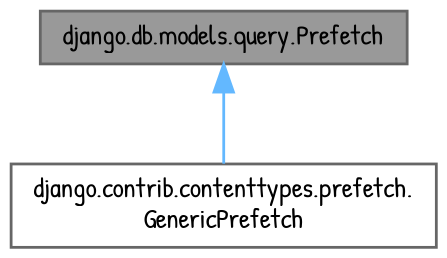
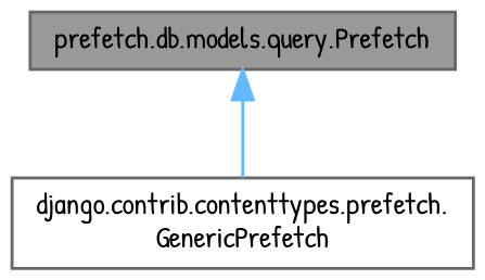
  digraph {
    fontname="Patrick Hand"
    node [color=gray40 fontname="Patrick Hand" fontsize=10 shape=box style=filled]
-   n1 [fillcolor=grey60 fontcolor=black height=0.2 label="django.db.models.query.Prefetch" width=0.4]
+   n1 [fillcolor=grey60 fontcolor=black height=0.2 label="prefetch.db.models.query.Prefetch" width=0.4]
    n2 [fillcolor=white height=0.2 label="django.contrib.contenttypes.prefetch.\lGenericPrefetch" width=0.4]
    n1 -> n2 [color=steelblue1 dir=back fontname="Patrick Hand" fontsize=10 labelfontname=Helvetica labelfontsize=10 style=solid]
  }
